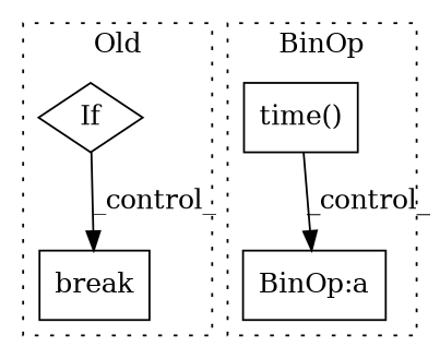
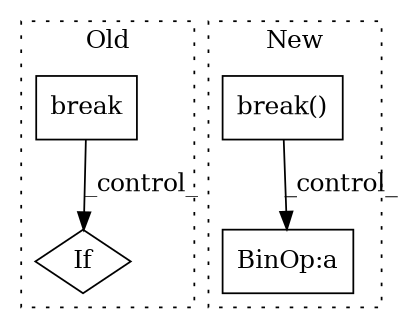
  digraph {
    node [l=3 shape=box]
    n1 [a=94 l=5 label=break s=4177]
    n2 [a=96 label=If s=4029 shape=diamond]
-   n3 [a=75 l=11 label="time()" s=1822]
+   n3 [a=75 l=11 label="break()" s=1822]
    n4 [a=82 label="BinOp:a" s=4521]
    subgraph cluster_1 {
      label=Old
      style=dotted
      n1
      n2
    }
    subgraph cluster_2 {
-     label=BinOp
+     label=New
      style=dotted
      n3
      n4
    }
-   n2 -> n1 [label=_control_]
+   n1 -> n2 [label=_control_]
    n3 -> n4 [label=_control_]
  }
